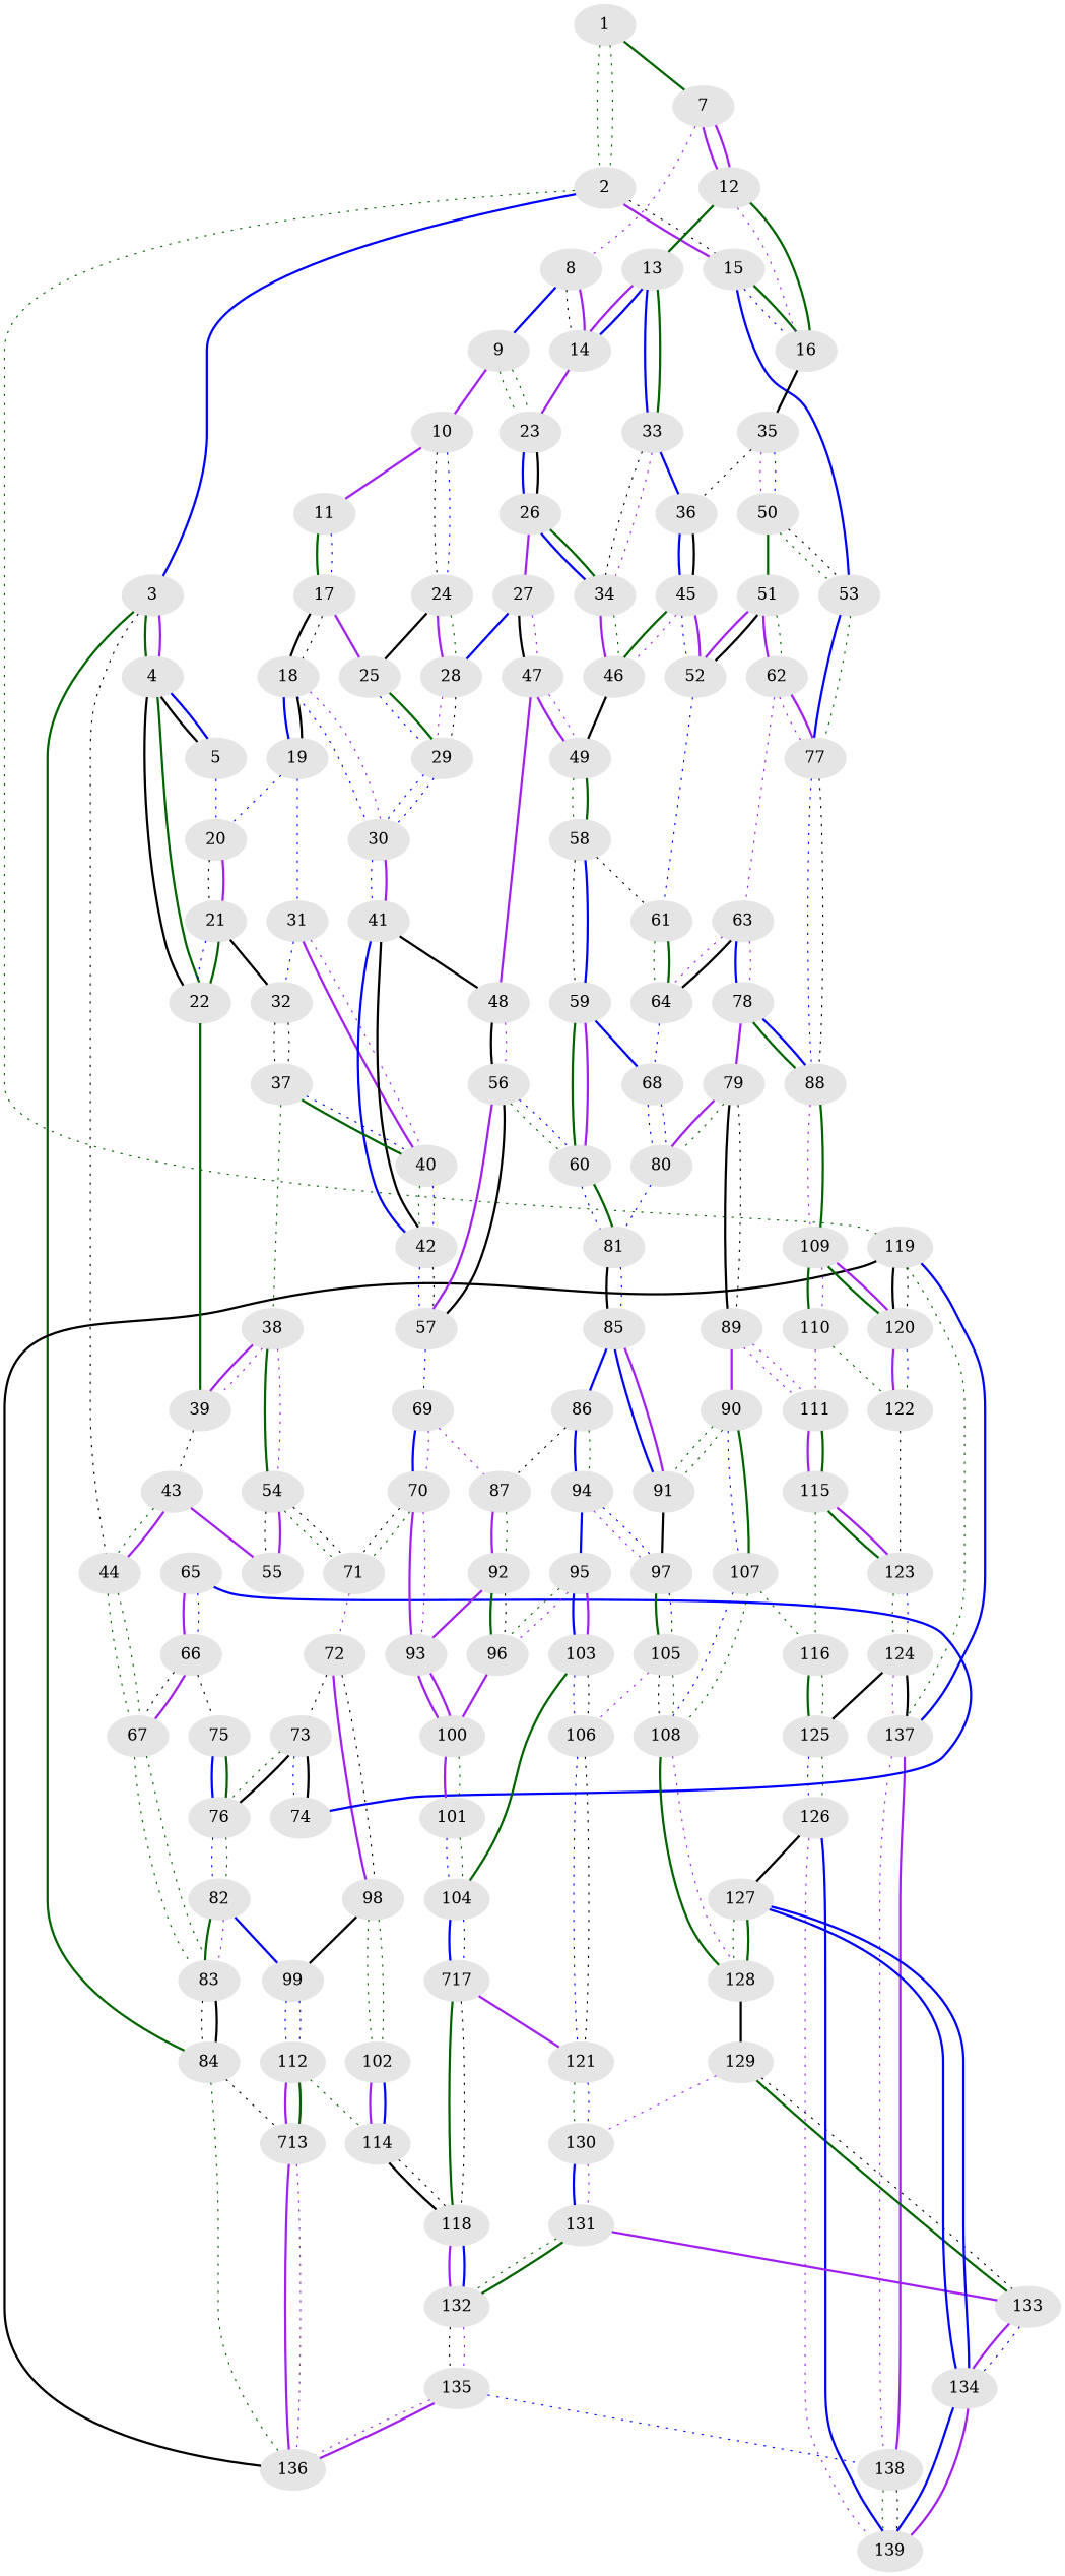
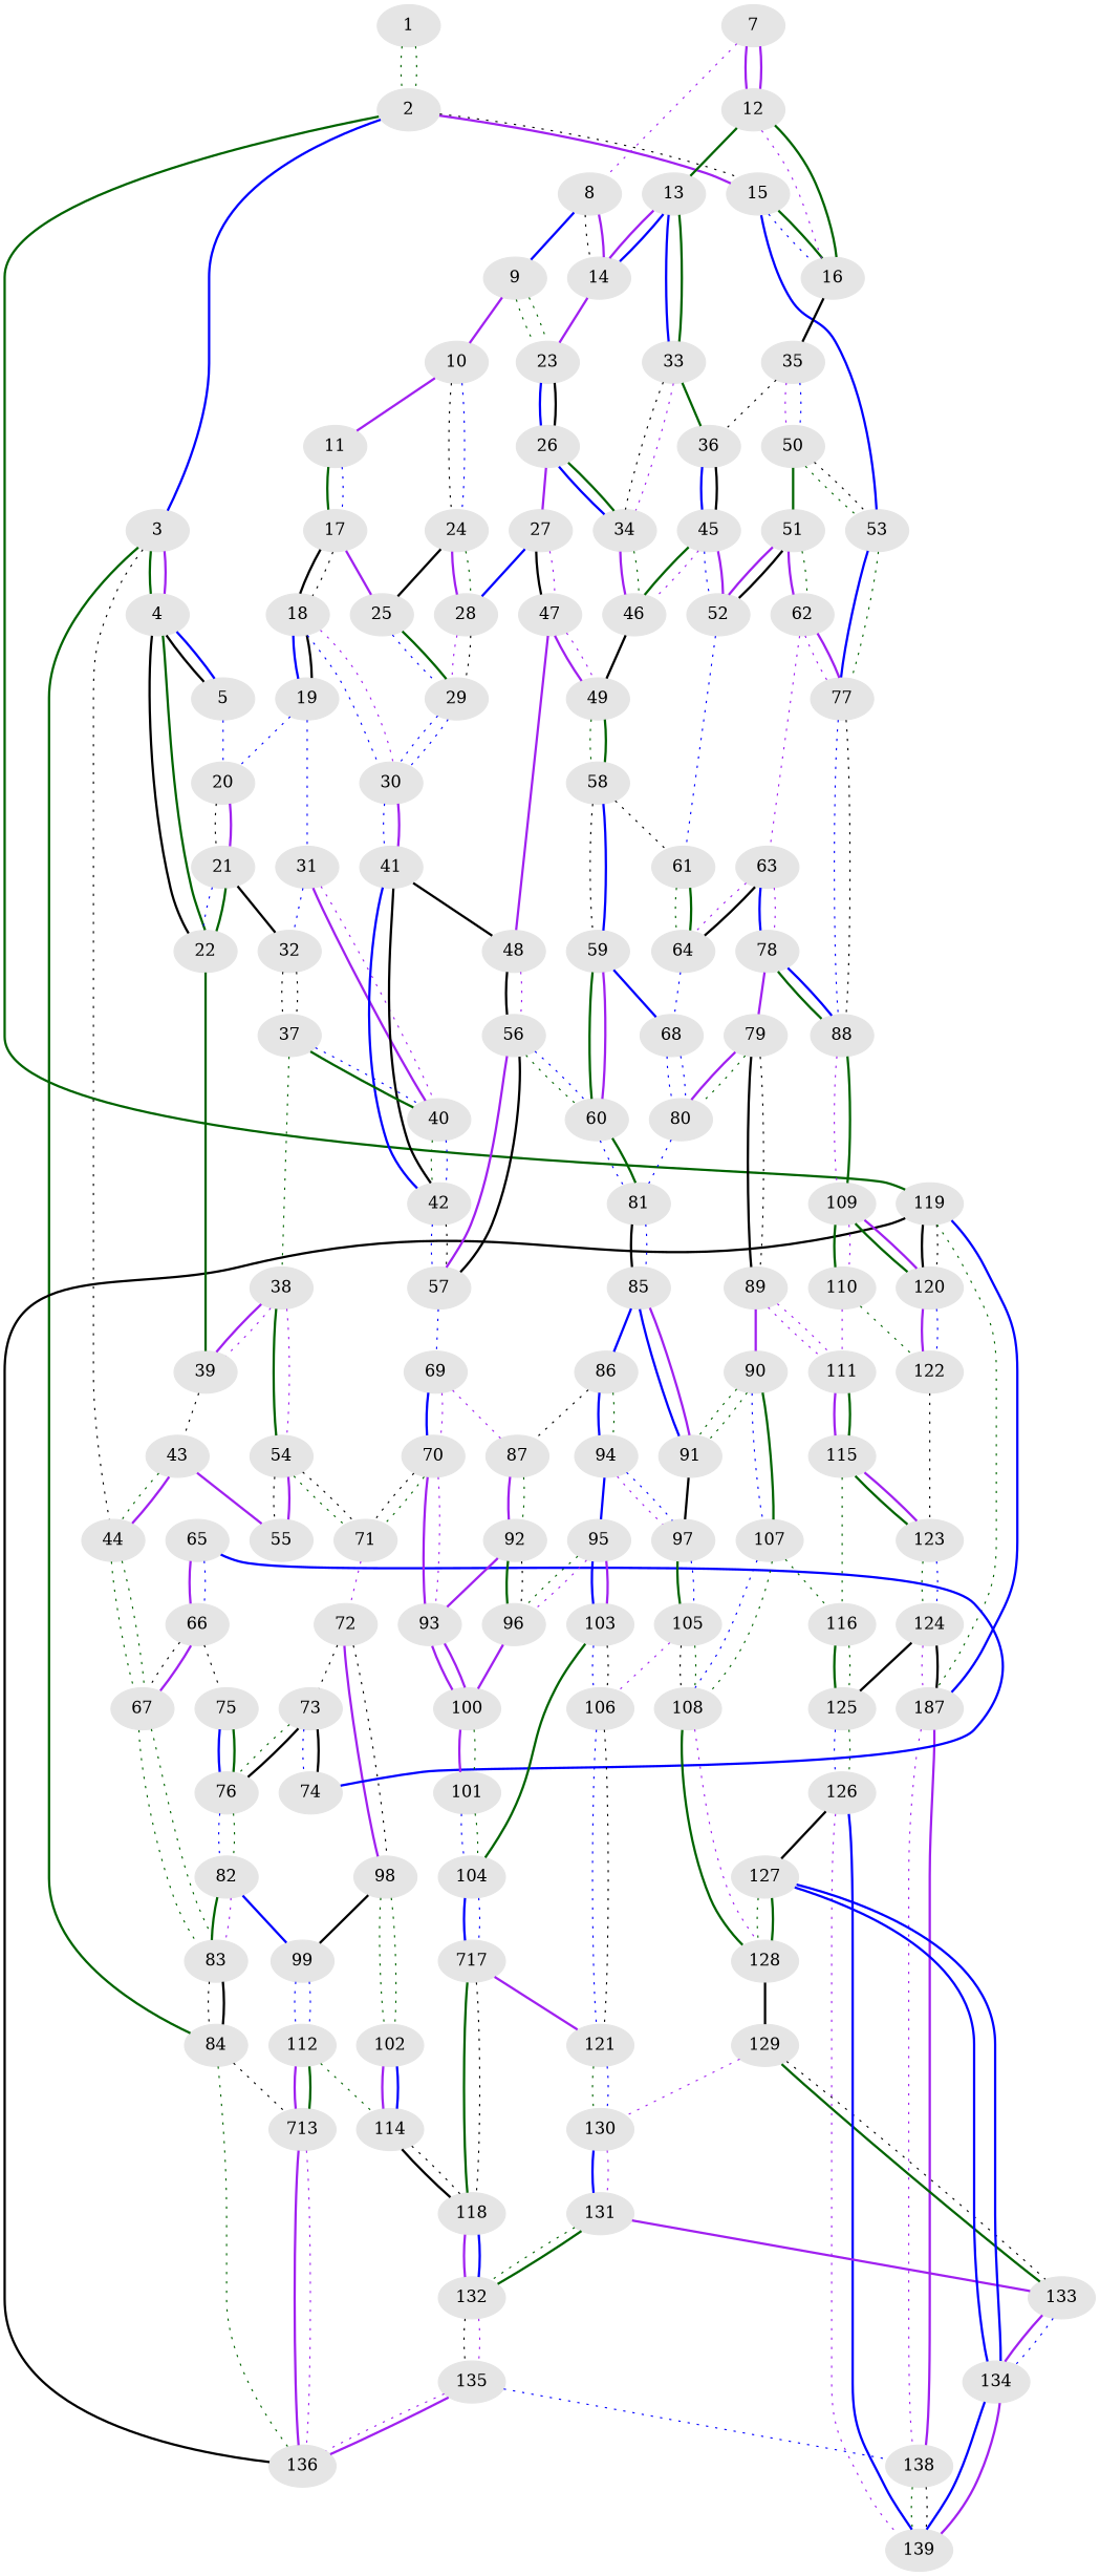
  graph {
    node [color=gray90 style=filled]
    edge [color=purple style=dotted]
    1
    2
    7
    3
    15
    119
    8
    12
    4
    44
    84
    16
    53
    136
    120
-   137
+   137 [label=187]
    5
    22
    67
    n20 [label=713]
    20
    39
    21
    11
    17
    9
    14
    13
    10
    23
    24
    26
    25
    28
    18
    33
    35
    34
    36
    77
    50
    19
    30
    29
    31
    41
    32
    40
    37
    43
    27
    47
    46
    48
    49
    42
    38
    45
    51
    52
    54
    55
    71
    57
    56
    69
    83
    61
    58
    60
    59
    62
    63
    64
    88
    72
    65
    66
    74
    81
    70
    87
    68
    80
    85
    78
    79
    75
    76
    93
    92
    100
    73
    98
    99
    102
    82
    109
    89
    90
    111
    86
    91
    112
    94
    97
    95
    96
    110
    107
    115
    108
    116
    105
    101
    103
    104
    106
    114
    n120 [label=717]
    118
    121
    128
    130
    125
    129
    122
    123
    132
    124
    126
    135
    138
    131
    127
    139
    134
    133
    1 -- 2 [color=darkgreen]
    1 -- 2 [color=darkgreen]
-   1 -- 7 [color=darkgreen style=bold]
    2 -- 3 [color=blue style=bold]
    2 -- 15 [style=bold]
    2 -- 15 [color=black]
-   2 -- 119 [color=darkgreen]
+   2 -- 119 [color=darkgreen style=bold]
    7 -- 8
    7 -- 12 [style=bold]
    7 -- 12 [style=bold]
    3 -- 4 [color=darkgreen style=bold]
    3 -- 4 [style=bold]
    3 -- 44 [color=black]
    3 -- 84 [color=darkgreen style=bold]
    15 -- 16 [color=blue]
    15 -- 16 [color=darkgreen style=bold]
    15 -- 53 [color=blue style=bold]
    119 -- 136 [color=black style=bold]
    119 -- 120 [color=black style=bold]
    119 -- 120 [color=black]
    119 -- 137 [color=darkgreen]
    119 -- 137 [color=blue style=bold]
    8 -- 9 [color=blue style=bold]
    8 -- 14 [color=black]
    8 -- 14 [style=bold]
    12 -- 16
    12 -- 16 [color=darkgreen style=bold]
    12 -- 13 [color=darkgreen style=bold]
    4 -- 5 [color=black style=bold]
    4 -- 5 [color=blue style=bold]
    4 -- 22 [color=black style=bold]
    4 -- 22 [color=darkgreen style=bold]
    44 -- 67 [color=darkgreen]
    44 -- 67 [color=darkgreen]
    84 -- 136 [color=darkgreen]
    84 -- n20 [color=black]
    16 -- 35 [color=black style=bold]
    53 -- 77 [color=blue style=bold]
    53 -- 77 [color=darkgreen]
    120 -- 122 [style=bold]
    120 -- 122 [color=blue]
    137 -- 138
    137 -- 138 [style=bold]
    5 -- 20 [color=blue]
    22 -- 39 [color=darkgreen style=bold]
    67 -- 83 [color=darkgreen]
    67 -- 83 [color=darkgreen]
    n20 -- 136 [style=bold]
    n20 -- 136
    20 -- 21 [color=black]
    20 -- 21 [style=bold]
    39 -- 43 [color=black]
    21 -- 22 [color=blue]
    21 -- 22 [color=darkgreen style=bold]
    21 -- 32 [color=black style=bold]
    11 -- 17 [color=darkgreen style=bold]
    11 -- 17 [color=blue]
    17 -- 25 [style=bold]
    17 -- 18 [color=black style=bold]
    17 -- 18 [color=black]
    9 -- 10 [style=bold]
    9 -- 23 [color=darkgreen]
    9 -- 23 [color=darkgreen]
    14 -- 23 [style=bold]
    13 -- 14 [style=bold]
    13 -- 14 [color=blue style=bold]
    13 -- 33 [color=blue style=bold]
    13 -- 33 [color=darkgreen style=bold]
    10 -- 11 [style=bold]
    10 -- 24 [color=black]
    10 -- 24 [color=blue]
    23 -- 26 [color=blue style=bold]
    23 -- 26 [color=black style=bold]
    24 -- 25 [color=black style=bold]
    24 -- 28 [style=bold]
    24 -- 28 [color=darkgreen]
    26 -- 34 [color=blue style=bold]
    26 -- 34 [color=darkgreen style=bold]
    26 -- 27 [style=bold]
    25 -- 29 [color=blue]
    25 -- 29 [color=darkgreen style=bold]
    28 -- 29
    28 -- 29 [color=black]
    18 -- 19 [color=blue style=bold]
    18 -- 19 [color=black style=bold]
    18 -- 30 [color=blue]
    18 -- 30
    33 -- 34 [color=black]
    33 -- 34
-   33 -- 36 [color=blue style=bold]
+   33 -- 36 [color=darkgreen style=bold]
    35 -- 36 [color=black]
    35 -- 50
    35 -- 50 [color=blue]
    34 -- 46 [style=bold]
    34 -- 46 [color=darkgreen]
    36 -- 45 [color=blue style=bold]
    36 -- 45 [color=black style=bold]
    77 -- 88 [color=blue]
    77 -- 88 [color=black]
    50 -- 53 [color=darkgreen]
    50 -- 53 [color=black]
    50 -- 51 [color=darkgreen style=bold]
    19 -- 20 [color=blue]
    19 -- 31 [color=blue]
    30 -- 41 [color=blue]
    30 -- 41 [style=bold]
    29 -- 30 [color=blue]
    29 -- 30 [color=blue]
    31 -- 32 [color=blue]
    31 -- 40 [style=bold]
    31 -- 40
    41 -- 48 [color=black style=bold]
    41 -- 42 [color=blue style=bold]
    41 -- 42 [color=black style=bold]
    32 -- 37 [color=black]
    32 -- 37 [color=black]
    40 -- 42 [color=darkgreen]
    40 -- 42 [color=blue]
    37 -- 40 [color=darkgreen style=bold]
    37 -- 40 [color=blue]
    37 -- 38 [color=darkgreen]
    43 -- 44 [color=darkgreen]
    43 -- 44 [style=bold]
    43 -- 55 [style=bold]
    27 -- 28 [color=blue style=bold]
    27 -- 47 [color=black style=bold]
    27 -- 47
    47 -- 48 [style=bold]
    47 -- 49 [style=bold]
    47 -- 49
    46 -- 49 [color=black style=bold]
    48 -- 56 [color=black style=bold]
    48 -- 56
    49 -- 58 [color=darkgreen]
    49 -- 58 [color=darkgreen style=bold]
    42 -- 57 [color=blue]
    42 -- 57 [color=black]
    38 -- 39 [style=bold]
    38 -- 39
    38 -- 54 [color=darkgreen style=bold]
    38 -- 54
    45 -- 46 [color=darkgreen style=bold]
    45 -- 46
    45 -- 52 [color=blue]
    45 -- 52 [style=bold]
    51 -- 52 [style=bold]
    51 -- 52 [color=black style=bold]
    51 -- 62 [style=bold]
    51 -- 62 [color=darkgreen]
    52 -- 61 [color=blue]
    54 -- 55 [color=black]
    54 -- 55 [style=bold]
    54 -- 71 [color=darkgreen]
    54 -- 71 [color=black]
    71 -- 72
    57 -- 69 [color=blue]
    56 -- 57 [style=bold]
    56 -- 57 [color=black style=bold]
    56 -- 60 [color=darkgreen]
    56 -- 60 [color=blue]
    69 -- 70 [color=blue style=bold]
    69 -- 70
    69 -- 87
    83 -- 84 [color=black]
    83 -- 84 [color=black style=bold]
    61 -- 64 [color=darkgreen]
    61 -- 64 [color=darkgreen style=bold]
    58 -- 61 [color=black]
    58 -- 59 [color=black]
    58 -- 59 [color=blue style=bold]
    60 -- 81 [color=blue]
    60 -- 81 [color=darkgreen style=bold]
    59 -- 60 [color=darkgreen style=bold]
    59 -- 60 [style=bold]
    59 -- 68 [color=blue style=bold]
    62 -- 77
    62 -- 77 [style=bold]
    62 -- 63
    63 -- 64
    63 -- 64 [color=black style=bold]
    63 -- 78 [color=blue style=bold]
    63 -- 78
    64 -- 68 [color=blue]
    88 -- 109
    88 -- 109 [color=darkgreen style=bold]
    72 -- 73 [color=black]
    72 -- 98 [style=bold]
    72 -- 98 [color=black]
    65 -- 66 [style=bold]
    65 -- 66 [color=blue]
    65 -- 74 [color=blue style=bold]
    66 -- 67 [color=black]
    66 -- 67 [style=bold]
    66 -- 75 [color=black]
    81 -- 85 [color=black style=bold]
    81 -- 85 [color=blue]
    70 -- 71 [color=black]
    70 -- 71 [color=darkgreen]
    70 -- 93 [style=bold]
    70 -- 93
    87 -- 92 [style=bold]
    87 -- 92 [color=darkgreen]
    68 -- 80 [color=blue]
    68 -- 80 [color=blue]
    80 -- 81 [color=blue]
    85 -- 86 [color=blue style=bold]
    85 -- 91 [color=blue style=bold]
    85 -- 91 [style=bold]
    78 -- 88 [color=darkgreen style=bold]
    78 -- 88 [color=blue style=bold]
    78 -- 79 [style=bold]
    79 -- 80 [style=bold]
    79 -- 80 [color=darkgreen]
    79 -- 89 [color=black style=bold]
    79 -- 89 [color=black]
    75 -- 76 [color=blue style=bold]
    75 -- 76 [color=darkgreen style=bold]
    76 -- 82 [color=blue]
    76 -- 82 [color=darkgreen]
    93 -- 100 [style=bold]
    93 -- 100 [style=bold]
    92 -- 93 [style=bold]
    92 -- 96 [color=darkgreen style=bold]
    92 -- 96 [color=black]
    100 -- 101 [style=bold]
    100 -- 101 [color=darkgreen]
    73 -- 74 [color=blue]
    73 -- 74 [color=black style=bold]
    73 -- 76 [color=darkgreen]
    73 -- 76 [color=black style=bold]
    98 -- 99 [color=black style=bold]
    98 -- 102 [color=darkgreen]
    98 -- 102 [color=darkgreen]
    99 -- 112 [color=blue]
    99 -- 112 [color=blue]
    102 -- 114 [style=bold]
    102 -- 114 [color=blue style=bold]
    82 -- 83 [color=darkgreen style=bold]
    82 -- 83
    82 -- 99 [color=blue style=bold]
    109 -- 120 [color=darkgreen style=bold]
    109 -- 120 [style=bold]
    109 -- 110 [color=darkgreen style=bold]
    109 -- 110
    89 -- 90 [style=bold]
    89 -- 111
    89 -- 111
    90 -- 91 [color=darkgreen]
    90 -- 91 [color=darkgreen]
    90 -- 107 [color=blue]
    90 -- 107 [color=darkgreen style=bold]
    111 -- 115 [style=bold]
    111 -- 115 [color=darkgreen style=bold]
    86 -- 87 [color=black]
    86 -- 94 [color=blue style=bold]
    86 -- 94 [color=darkgreen]
    91 -- 97 [color=black style=bold]
    112 -- n20 [style=bold]
    112 -- n20 [color=darkgreen style=bold]
    112 -- 114 [color=darkgreen]
    94 -- 97
    94 -- 97 [color=blue]
    94 -- 95 [color=blue style=bold]
    97 -- 105 [color=darkgreen style=bold]
    97 -- 105 [color=blue]
    95 -- 96 [color=darkgreen]
    95 -- 96
    95 -- 103 [color=blue style=bold]
    95 -- 103 [style=bold]
    96 -- 100 [style=bold]
    110 -- 111
    110 -- 122 [color=darkgreen]
    107 -- 108 [color=blue]
    107 -- 108 [color=darkgreen]
    107 -- 116 [color=darkgreen]
    115 -- 116 [color=darkgreen]
    115 -- 123 [color=darkgreen style=bold]
    115 -- 123 [style=bold]
    108 -- 128 [color=darkgreen style=bold]
    108 -- 128
    116 -- 125 [color=darkgreen style=bold]
    116 -- 125 [color=darkgreen]
    105 -- 108 [color=black]
    105 -- 108 [color=darkgreen]
    105 -- 106
    101 -- 104 [color=blue]
    101 -- 104 [color=darkgreen]
    103 -- 104 [color=darkgreen style=bold]
    103 -- 106 [color=blue]
    103 -- 106 [color=black]
    104 -- n120 [color=blue style=bold]
    104 -- n120 [color=blue]
    106 -- 121 [color=blue]
    106 -- 121 [color=black]
    114 -- 118 [color=black style=bold]
    114 -- 118 [color=black]
    n120 -- 118 [color=darkgreen style=bold]
    n120 -- 118 [color=black]
    n120 -- 121 [style=bold]
    118 -- 132 [style=bold]
    118 -- 132 [color=blue style=bold]
    121 -- 130 [color=darkgreen]
    121 -- 130 [color=blue]
    128 -- 129 [color=black style=bold]
    130 -- 131 [color=blue style=bold]
    130 -- 131
    125 -- 126 [color=blue]
    125 -- 126 [color=darkgreen]
    129 -- 130
    129 -- 133 [color=darkgreen style=bold]
    129 -- 133 [color=black]
    122 -- 123 [color=black]
    123 -- 124 [color=darkgreen]
    123 -- 124 [color=blue]
    132 -- 135 [color=black]
    132 -- 135
    124 -- 137
    124 -- 137 [color=black style=bold]
    124 -- 125 [color=black style=bold]
    126 -- 127 [color=black style=bold]
    126 -- 139
    126 -- 139 [color=blue style=bold]
    135 -- 136
    135 -- 136 [style=bold]
    135 -- 138 [color=blue]
    138 -- 139 [color=darkgreen]
    138 -- 139 [color=black]
    131 -- 132 [color=darkgreen]
    131 -- 132 [color=darkgreen style=bold]
    131 -- 133 [style=bold]
    127 -- 128 [color=darkgreen]
    127 -- 128 [color=darkgreen style=bold]
    127 -- 134 [color=blue style=bold]
    127 -- 134 [color=blue style=bold]
    134 -- 139 [color=blue style=bold]
    134 -- 139 [style=bold]
    133 -- 134 [style=bold]
    133 -- 134 [color=blue]
  }
